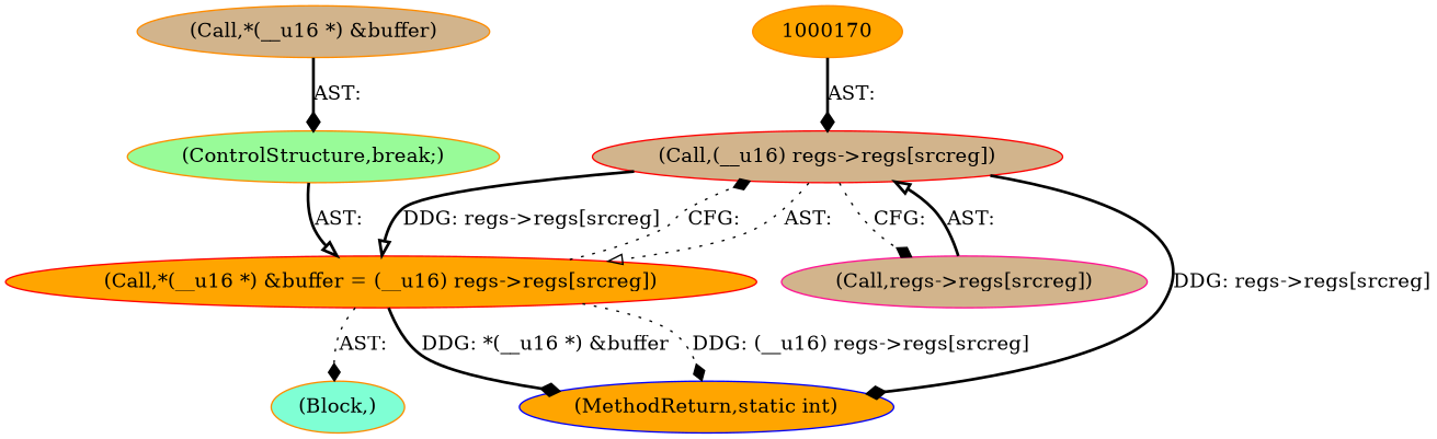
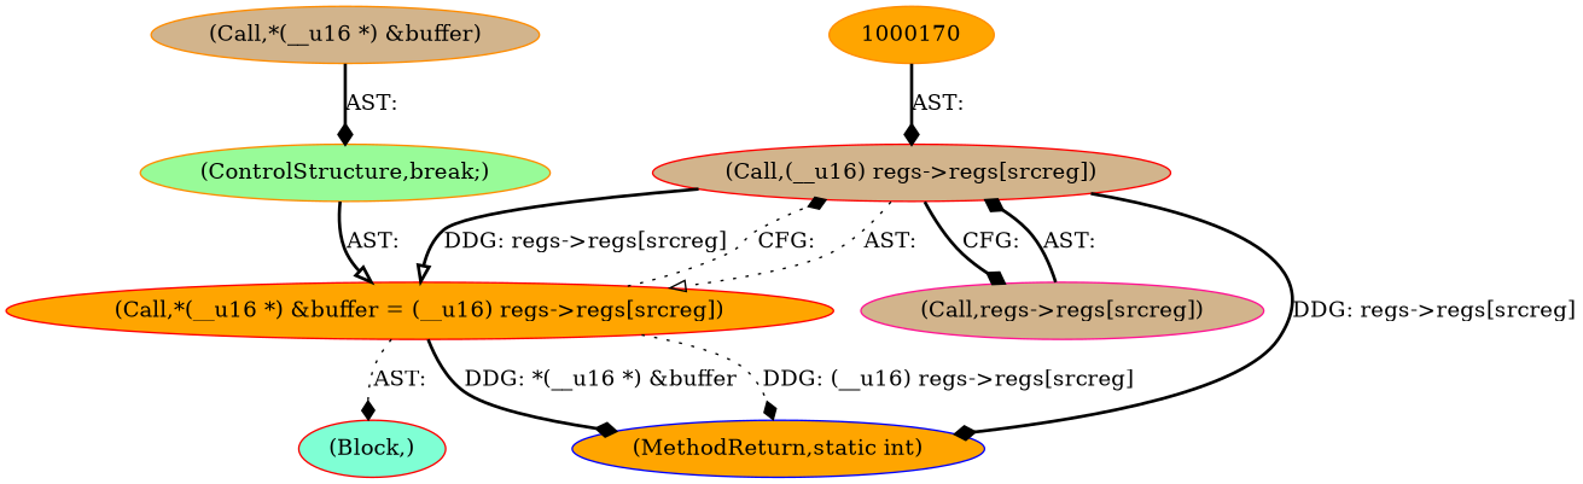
  digraph {
    node [color=red fillcolor=tan style=filled]
    edge [arrowhead=diamond style=bold]
    n1 [label="(Call,(__u16) regs->regs[srcreg])"]
    n2 [fillcolor=orange label="(Call,*(__u16 *) &buffer = (__u16) regs->regs[srcreg])"]
    n3 [color=deeppink label="(Call,regs->regs[srcreg])"]
    n4 [color=blue fillcolor=orange label="(MethodReturn,static int)"]
-   n5 [color=darkorange fillcolor=aquamarine label="(Block,)"]
+   n5 [fillcolor=aquamarine label="(Block,)"]
    n6 [color=darkorange label="(Call,*(__u16 *) &buffer)"]
    n7 [color=darkorange fillcolor=palegreen label="(ControlStructure,break;)"]
    1000170 [color=darkorange fillcolor=orange]
    n1 -> n2 [arrowhead=onormal label="AST: " style=dotted]
    n1 -> n2 [arrowhead=onormal label="DDG: regs->regs[srcreg]"]
-   n1 -> n3 [label="CFG: " style=dotted]
+   n1 -> n3 [label="CFG: "]
    n1 -> n4 [label="DDG: regs->regs[srcreg]"]
    n2 -> n1 [label="CFG: " style=dotted]
    n2 -> n4 [label="DDG: (__u16) regs->regs[srcreg]" style=dotted]
    n2 -> n4 [label="DDG: *(__u16 *) &buffer"]
    n2 -> n5 [label="AST: " style=dotted]
-   n3 -> n1 [arrowhead=onormal label="AST: "]
+   n3 -> n1 [label="AST: "]
    n6 -> n7 [label="AST: "]
    n7 -> n2 [arrowhead=onormal label="AST: "]
    1000170 -> n1 [label="AST: "]
  }
